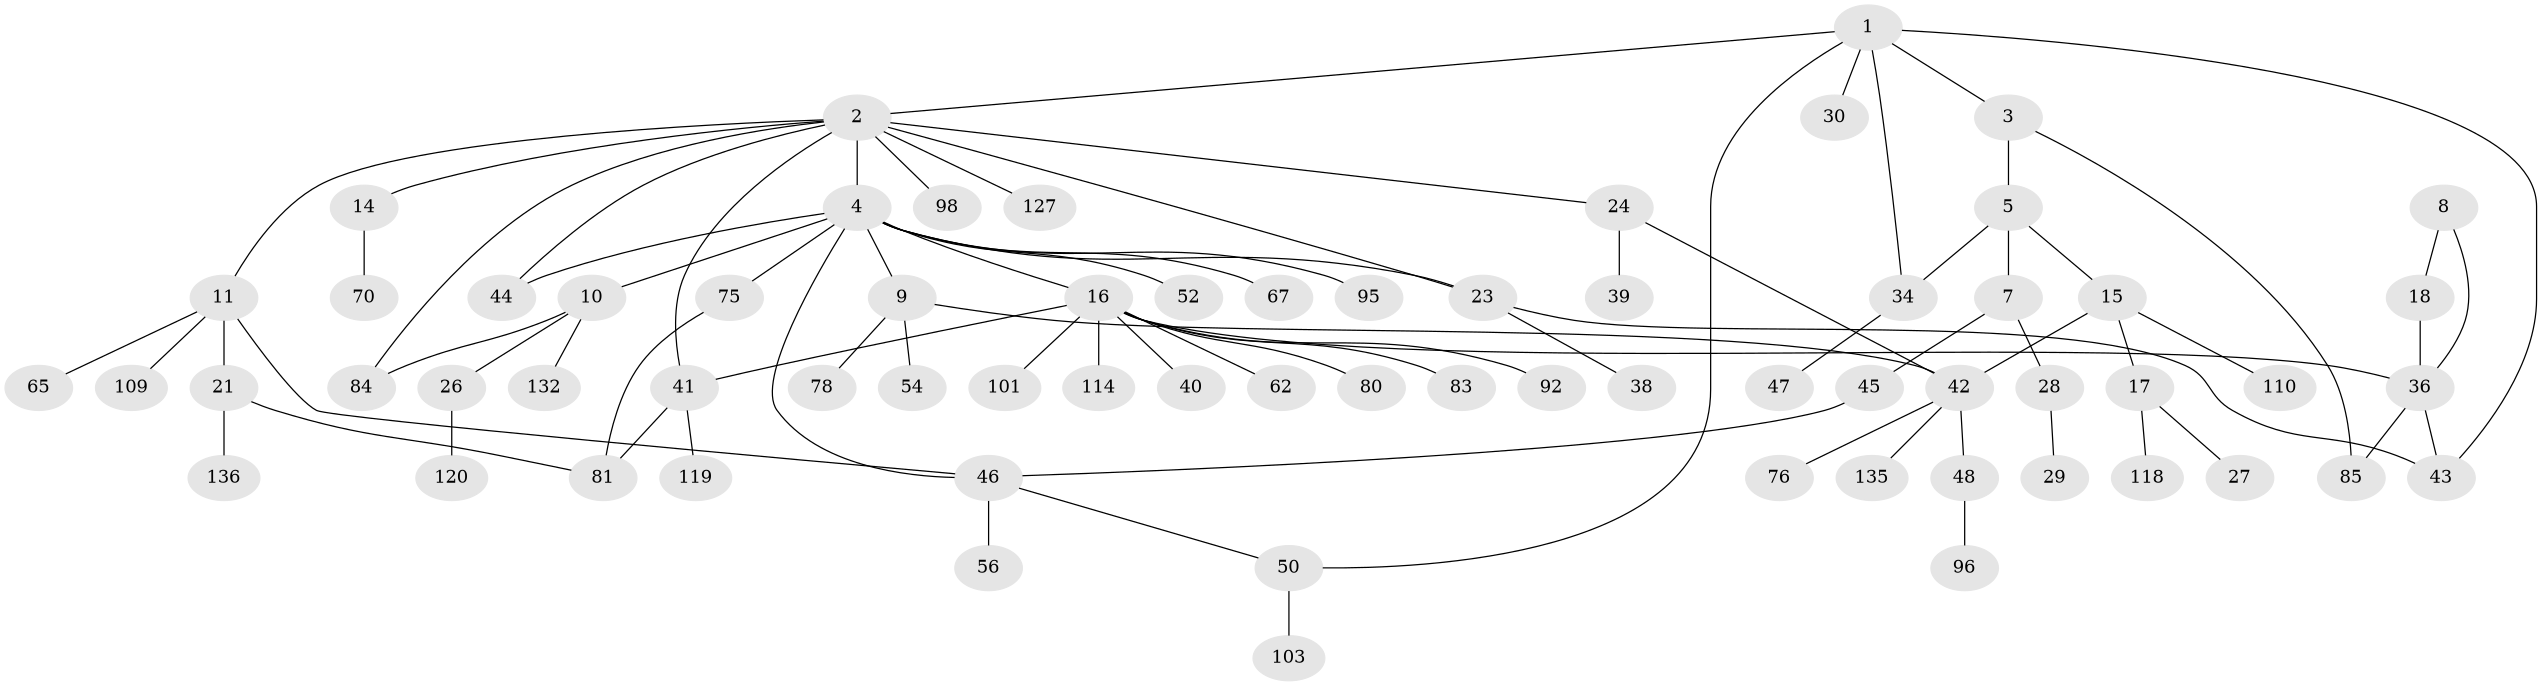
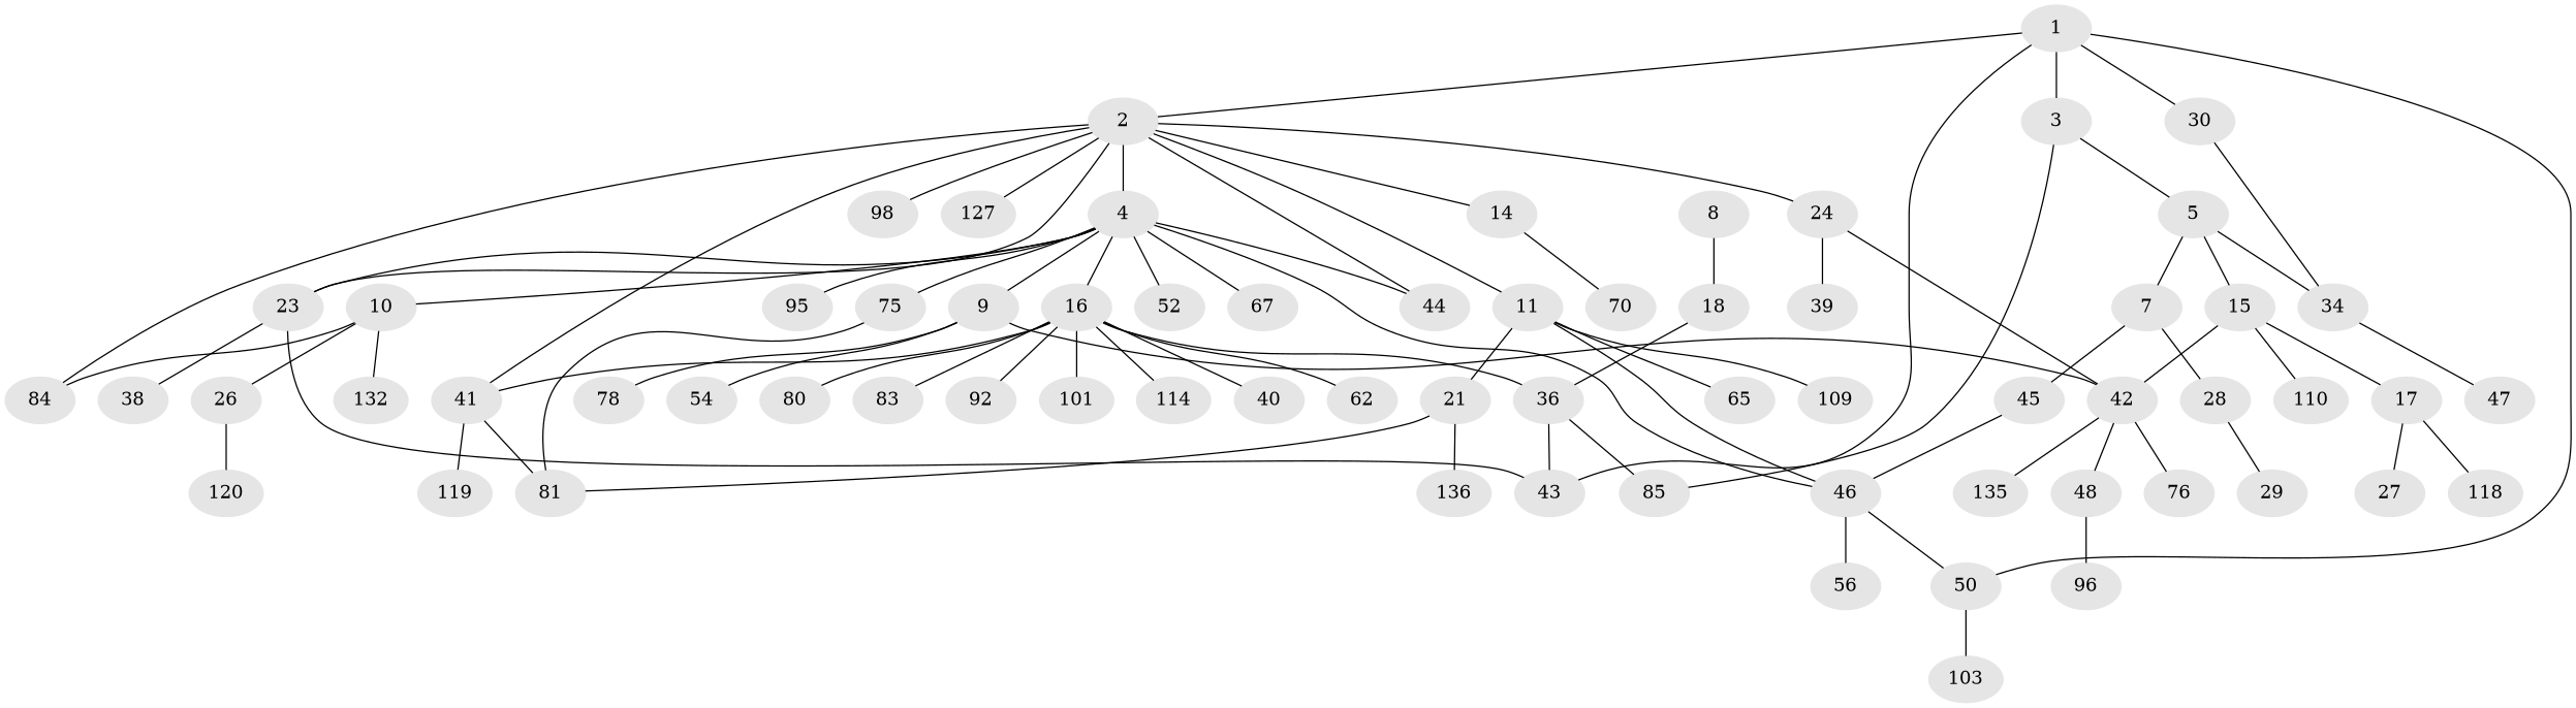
  graph {
    node [color=gray90 style=filled]
    1 [super="+20"]
    2 [super="+6"]
    3 [super="+87"]
    30 [super="+57"]
    34 [super="+133+35+79"]
    43 [super="+66"]
    50 [super="+88"]
    4 [super="+12+55"]
    11
    14
    23
    24 [super="+32"]
    41
    44 [super="+60"]
    84 [super="+108"]
    98
    127
    5
    85 [super="+117"]
    47
    103 [super="+124"]
    9
    10
    16 [super="+37+22"]
    46 [super="+90+71+91+53"]
    52
    67
    75 [super="+111"]
    95
    21 [super="+134+94"]
    65 [super="+97"]
    109
    70
    38 [super="+113"]
    42 [super="+49"]
    39
    81 [super="+115+102"]
    119
    7
    15 [super="+58"]
    18 [super="+69+19"]
    8
    36 [super="+51"]
    54
    78
    26 [super="+89+31"]
    132
    40
    62
    80
    83 [super="+131"]
    92 [super="+106"]
    101
    114
    56
    28
    45
    17
    110
    29
    48 [super="+64"]
    76
    135
    120
    136
    27 [super="+123+129"]
    118
    96
    1 -- 2
    1 -- 3
    1 -- 30
-   1 -- 34
+   30 -- 34
    1 -- 43
    1 -- 50
    2 -- 4
    2 -- 11
    2 -- 14
    2 -- 23
    2 -- 24
    2 -- 41
    2 -- 44
    2 -- 84
    2 -- 98
    2 -- 127
    3 -- 5
    3 -- 85
    34 -- 47
    50 -- 103
    4 -- 23
    4 -- 44
    4 -- 9
    4 -- 10
    4 -- 16
    4 -- 46
    4 -- 52
    4 -- 67
    4 -- 75
    4 -- 95
    11 -- 46
    11 -- 21
    11 -- 65
    11 -- 109
    14 -- 70
    23 -- 43
    23 -- 38
    24 -- 42
    24 -- 39
    41 -- 81
    41 -- 119
    5 -- 34
    5 -- 7
    5 -- 15
    9 -- 42
    9 -- 54
    9 -- 78
    10 -- 84
    10 -- 26
    10 -- 132
    16 -- 41
    16 -- 36
    16 -- 40
    16 -- 62
    16 -- 80
    16 -- 83
    16 -- 92
    16 -- 101
    16 -- 114
    46 -- 50
    46 -- 56
    75 -- 81
    21 -- 81
    21 -- 136
    42 -- 48
    42 -- 76
    42 -- 135
    7 -- 28
    7 -- 45
    15 -- 42
    15 -- 17
    15 -- 110
    18 -- 36
    8 -- 18
-   8 -- 36
    36 -- 43
    36 -- 85
    26 -- 120
    28 -- 29
    45 -- 46
    17 -- 27
    17 -- 118
    48 -- 96
  }
